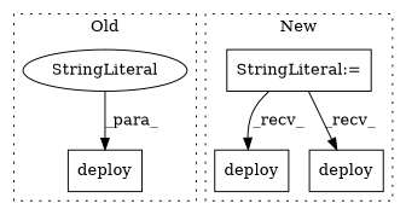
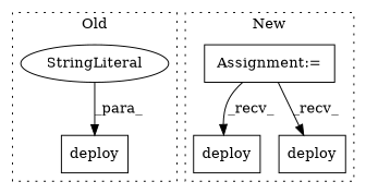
  digraph {
    node [a=32 l="7,1" shape=box]
    n1 [label=deploy s="10861,10904"]
    n2 [a=45 l=3 label=StringLiteral s=10876 shape=ellipse]
    n3 [l=8 label=deploy s=10941]
-   n4 [a=7 l=1 label="StringLiteral:=" s=10911]
+   n4 [a=7 l=1 label="Assignment:=" s=10911]
    n5 [label=deploy s="11262,11274"]
    subgraph cluster_1 {
      label=Old
      style=dotted
      n1
      n2
    }
    subgraph cluster_2 {
      label=New
      style=dotted
      n3
      n4
      n5
    }
    n2 -> n1 [label=_para_]
    n4 -> n3 [label=_recv_]
    n4 -> n5 [label=_recv_]
  }
